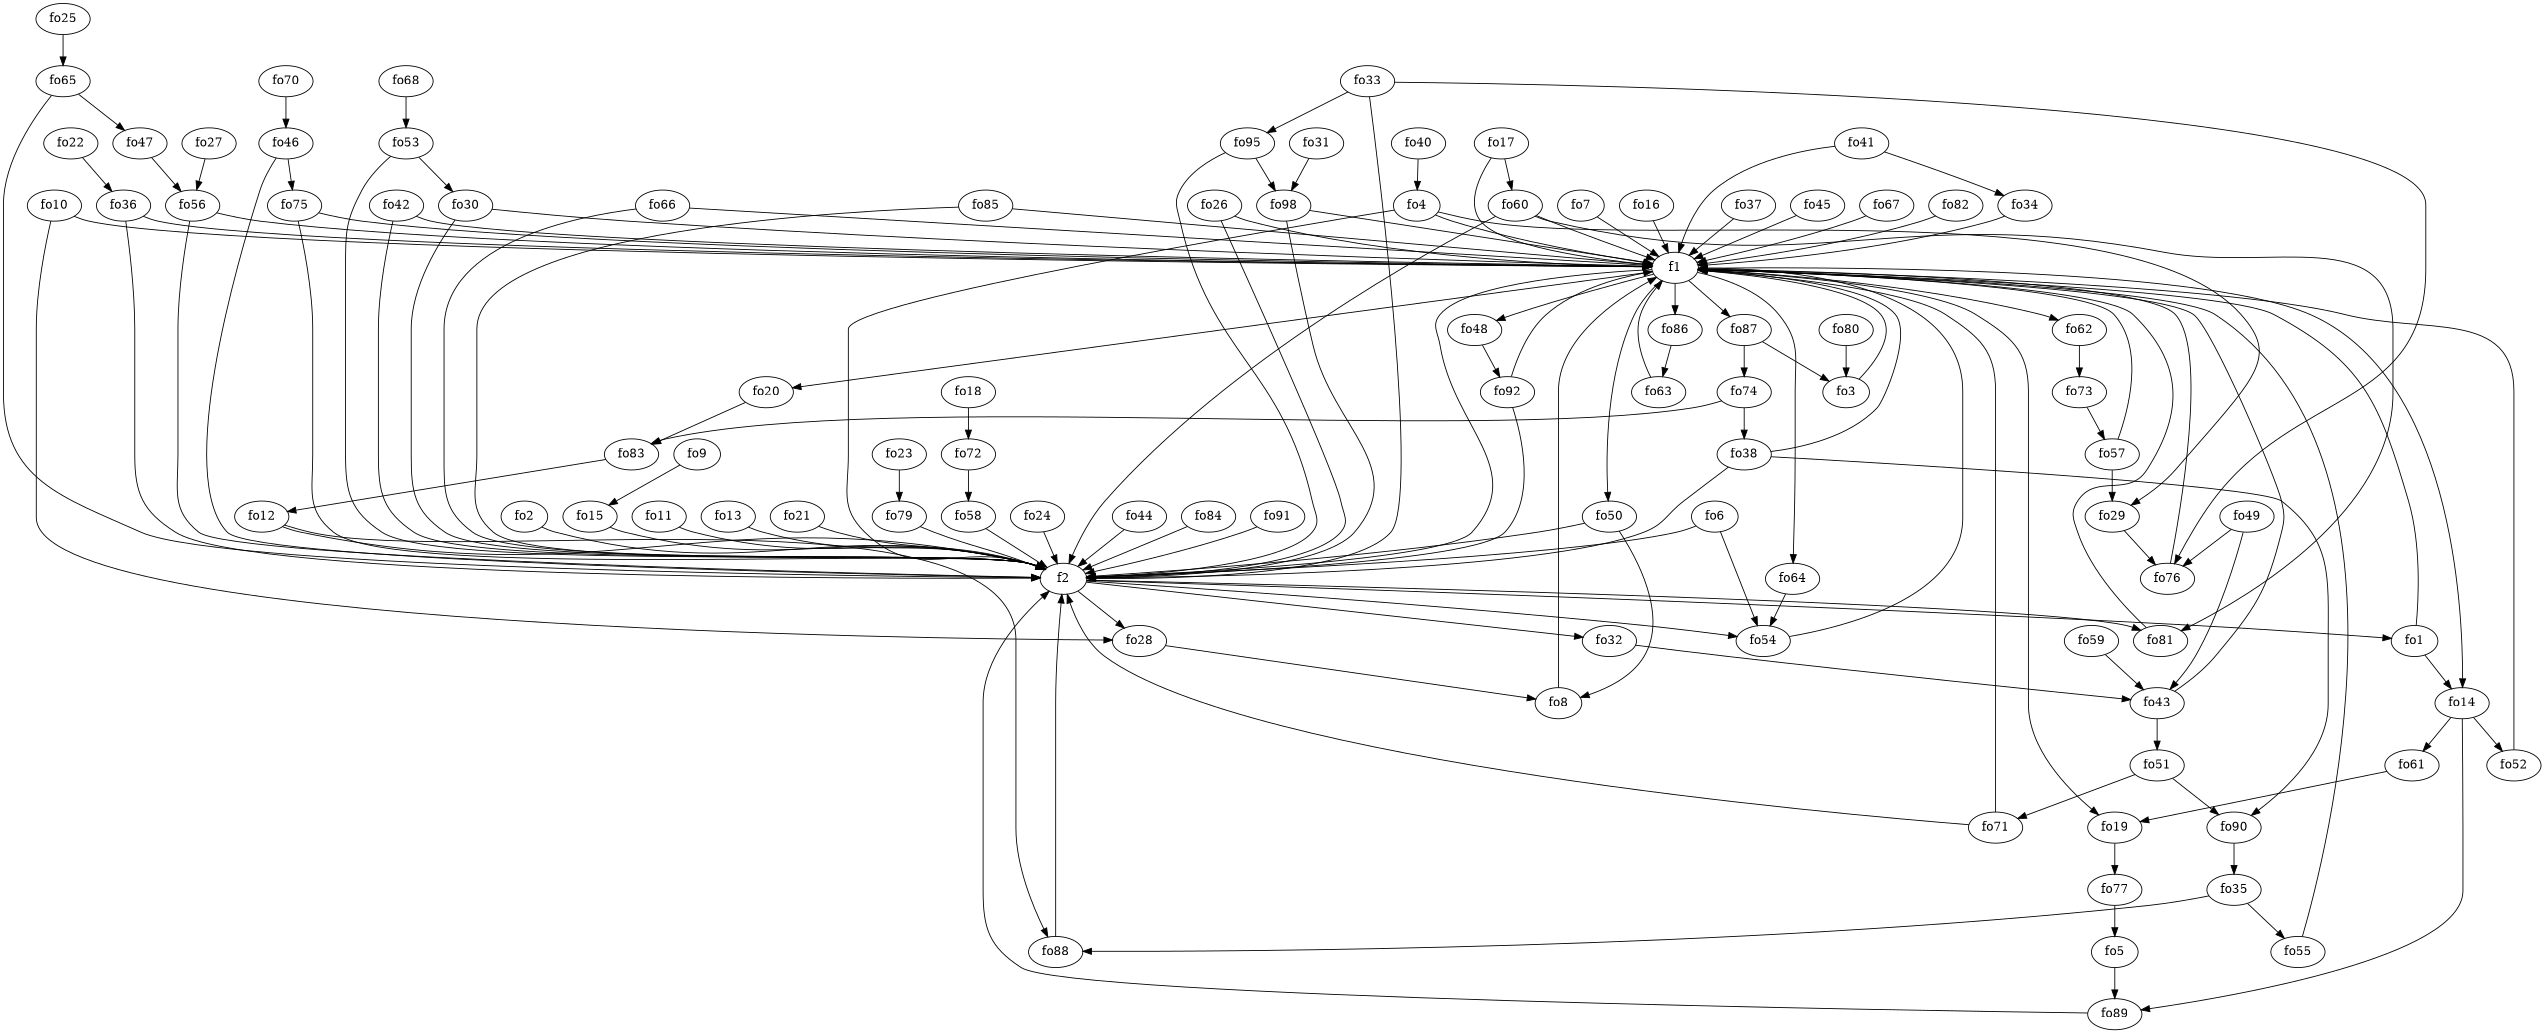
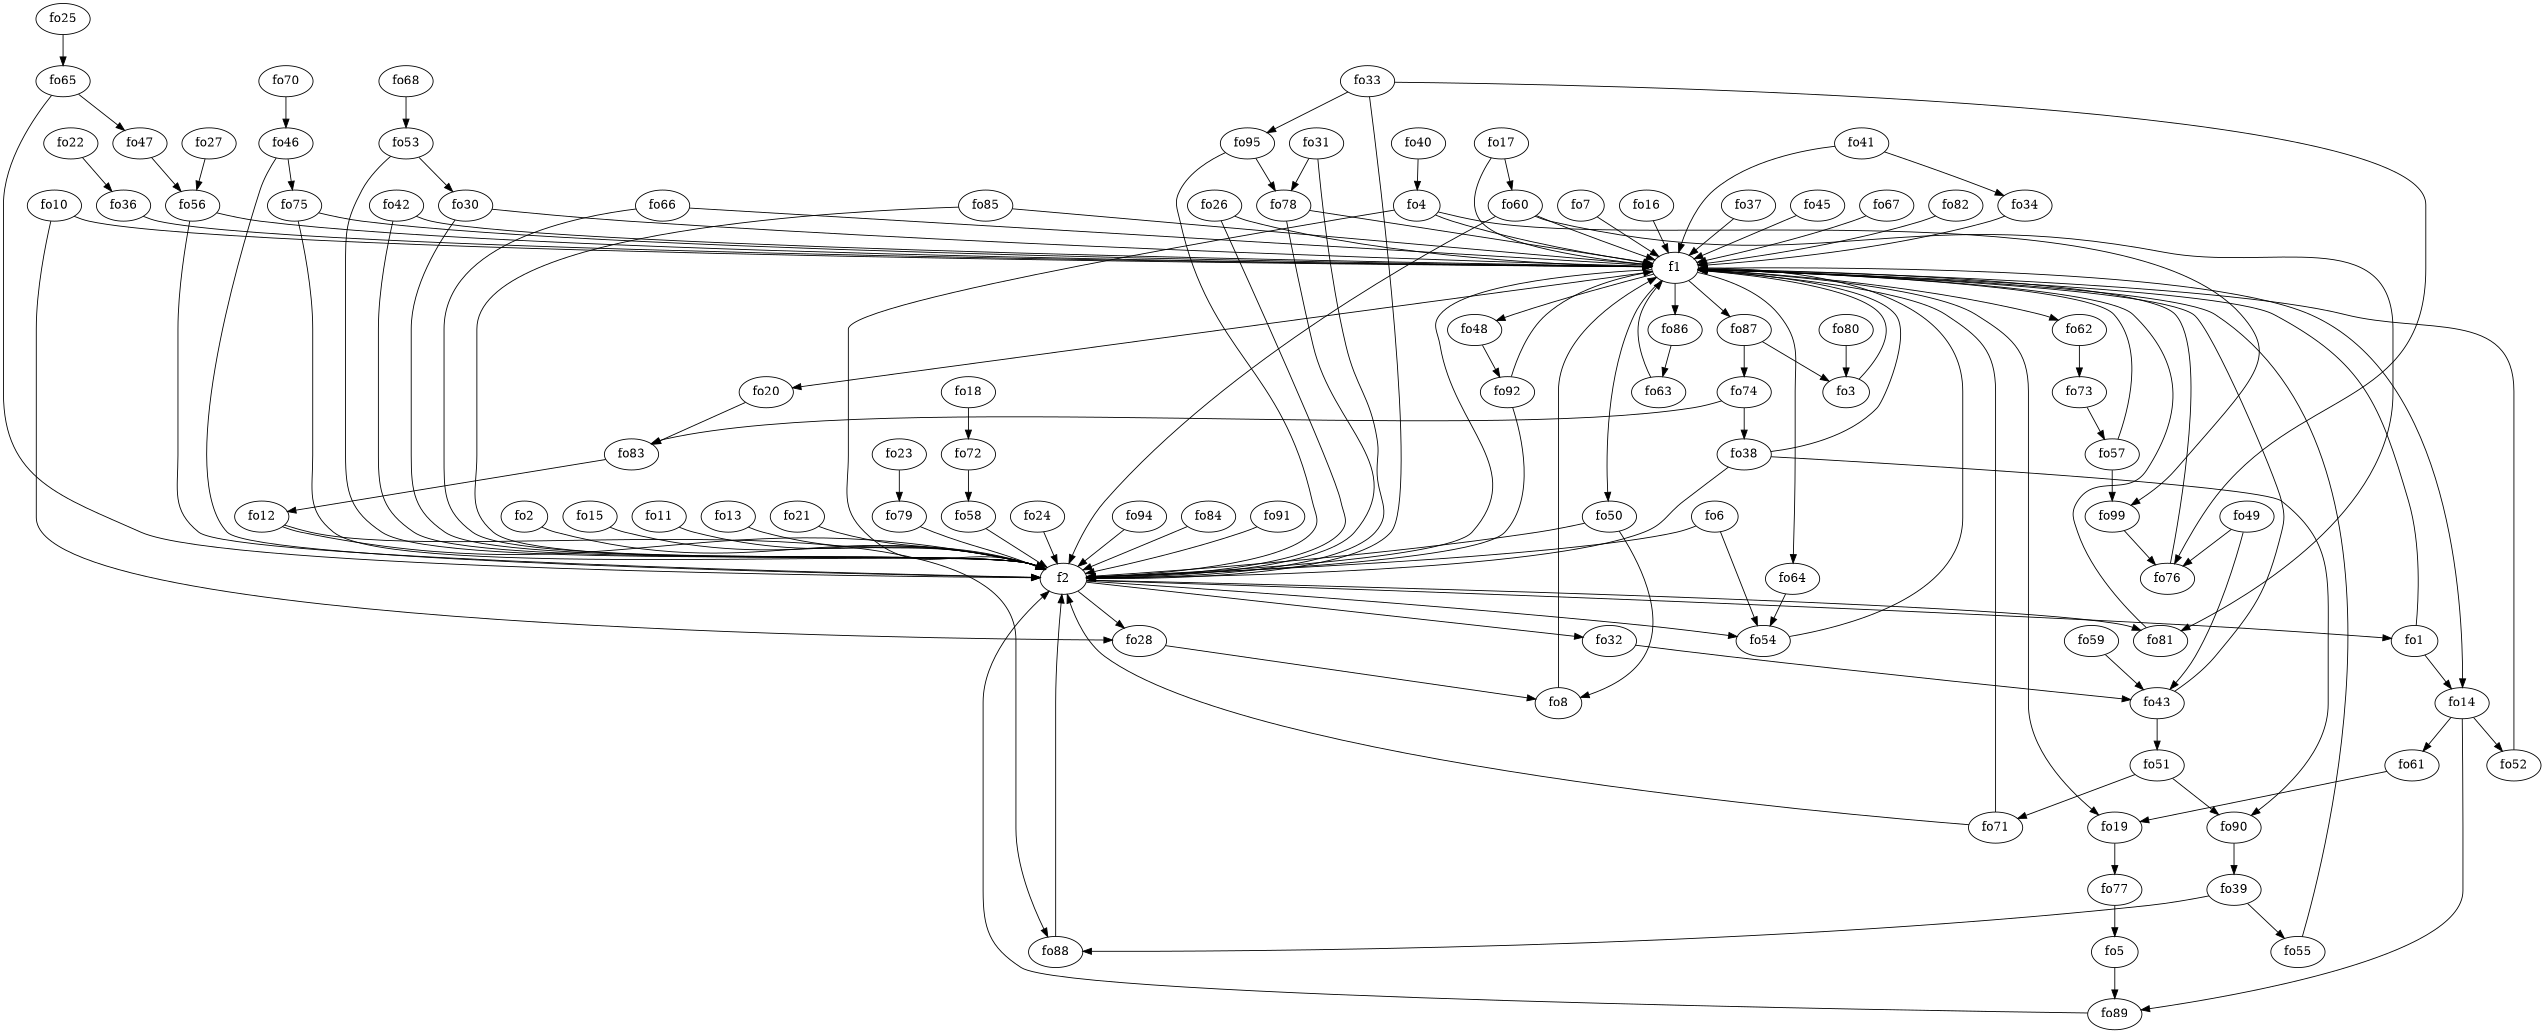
  strict digraph {
    edge [weight=2]
    f1
    f2
    fo14
    fo19
    fo20
    fo48
    fo50
    fo62
    fo64
    fo86
    fo87
    fo1
    fo28
    fo32
    fo54
    fo81
    fo89
    fo52
    fo61
    fo77
    fo83
    fo92
    fo8
    fo73
    fo63
    fo3
    fo74
    fo43
    fo2
    fo4
-   fo29
+   fo29 [label=fo99]
    fo76
    fo5
    fo6
    fo7
-   fo9
    fo15
    fo10
    fo11
    fo12
    fo88
    fo13
    fo16
    fo17
    fo60
    fo18
    fo72
    fo58
    fo21
    fo22
    fo36
    fo23
    fo79
    fo24
    fo25
    fo65
    fo47
    fo26
    fo27
    fo56
    fo30
    fo31
-   fo78 [label=fo98]
+   fo78
    fo51
    fo33
    n66 [label=fo95]
    fo34
    fo37
    fo38
    fo90
-   fo39 [label=fo35]
+   fo39
    fo55
    fo40
    fo41
    fo42
    fo71
-   fo44
+   fo44 [label=fo94]
    fo45
    fo46
    fo75
    fo49
    fo53
    fo57
    fo59
    fo66
    fo67
    fo68
    fo70
    fo80
    fo82
    fo84
    fo85
    fo91
    f1 -> f2
    f1 -> fo14
    f1 -> fo19
    f1 -> fo20
    f1 -> fo48
    f1 -> fo50
    f1 -> fo62
    f1 -> fo64
    f1 -> fo86
    f1 -> fo87
    f2 -> fo1
    f2 -> fo28
    f2 -> fo32
    f2 -> fo54
    f2 -> fo81
    fo14 -> fo89
    fo14 -> fo52
    fo14 -> fo61
    fo19 -> fo77
    fo20 -> fo83
    fo48 -> fo92
    fo50 -> f2
    fo50 -> fo8
    fo62 -> fo73
    fo64 -> fo54
    fo86 -> fo63
    fo87 -> fo3
    fo87 -> fo74
    fo1 -> f1
    fo1 -> fo14
    fo28 -> fo8
    fo32 -> fo43
    fo54 -> f1
    fo81 -> f1
    fo89 -> f2
    fo52 -> f1
    fo61 -> fo19
    fo77 -> fo5
    fo83 -> fo12
    fo92 -> f1
    fo92 -> f2
    fo8 -> f1
    fo73 -> fo57
    fo63 -> f1
    fo3 -> f1
    fo74 -> fo83
    fo74 -> fo38
    fo43 -> f1
    fo43 -> fo51
    fo2 -> f2
    fo4 -> f1
    fo4 -> f2
    fo4 -> fo29
    fo29 -> fo76
    fo76 -> f1
    fo5 -> fo89
    fo6 -> f2
    fo6 -> fo54
    fo7 -> f1
-   fo9 -> fo15
    fo15 -> f2
    fo10 -> f1
    fo10 -> fo28
    fo11 -> f2
    fo12 -> f2
    fo12 -> fo88
    fo88 -> f2
    fo13 -> f2
    fo16 -> f1
    fo17 -> f1
    fo17 -> fo60
    fo60 -> f1
    fo60 -> f2
    fo60 -> fo81
    fo18 -> fo72
    fo72 -> fo58
    fo58 -> f2
    fo21 -> f2
    fo22 -> fo36
    fo36 -> f1
-   fo36 -> f2
+   fo31 -> f2
    fo23 -> fo79
    fo79 -> f2
    fo24 -> f2
    fo25 -> fo65
    fo65 -> f2
    fo65 -> fo47
    fo47 -> fo56
    fo26 -> f1
    fo26 -> f2
    fo27 -> fo56
    fo56 -> f1
    fo56 -> f2
    fo30 -> f1
    fo30 -> f2
    fo31 -> fo78
    fo78 -> f1
    fo78 -> f2
    fo51 -> fo90
    fo51 -> fo71
    fo33 -> f2
    fo33 -> fo76
    fo33 -> n66
    n66 -> f2
    n66 -> fo78
    fo34 -> f1
    fo37 -> f1
    fo38 -> f1
    fo38 -> f2
    fo38 -> fo90
    fo90 -> fo39
    fo39 -> fo88
    fo39 -> fo55
    fo55 -> f1
    fo40 -> fo4
    fo41 -> f1
    fo41 -> fo34
    fo42 -> f1
    fo42 -> f2
    fo71 -> f1
    fo71 -> f2
    fo44 -> f2
    fo45 -> f1
    fo46 -> f2
    fo46 -> fo75
    fo75 -> f1
    fo75 -> f2
    fo49 -> fo43
    fo49 -> fo76
    fo53 -> f2
    fo53 -> fo30
    fo57 -> f1
    fo57 -> fo29
    fo59 -> fo43
    fo66 -> f1
    fo66 -> f2
    fo67 -> f1
    fo68 -> fo53
    fo70 -> fo46
    fo80 -> fo3
    fo82 -> f1
    fo84 -> f2
    fo85 -> f1
    fo85 -> f2
    fo91 -> f2
  }
